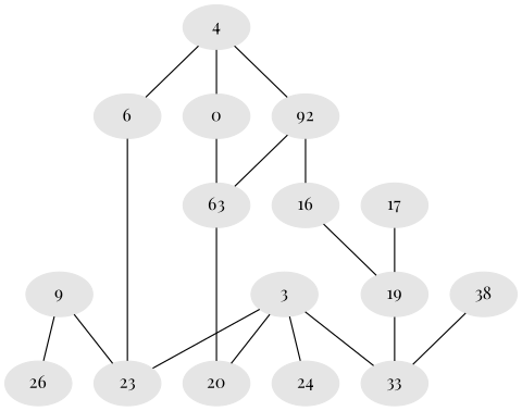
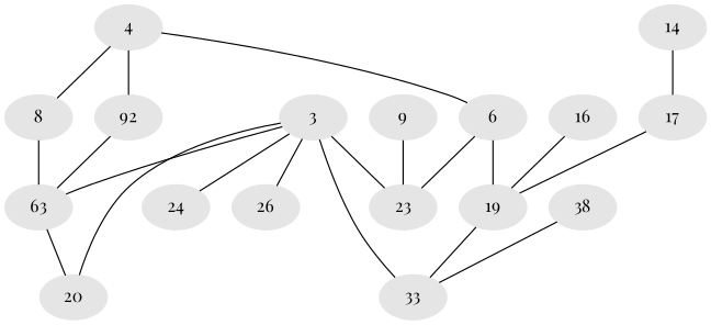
  graph {
    fontname="Playfair Display"
    node [color=gray90 fontname="Playfair Display" style=filled]
    edge [fontname="Playfair Display" weight=1.0]
    n1 [label=63]
    3
    20
    23
    24
    26
    n7 [label=33]
    4
    6
-   8 [label=0]
+   8
    n11 [label=92]
    19
    16
    9
+   14
    17
    n17 [label=38]
    n1 -- 20
+   3 -- n1
    3 -- 20
    3 -- 23 [weight=4.0]
    3 -- 24
-   9 -- 26
+   3 -- 26
    3 -- n7 [weight=3.0]
    4 -- 6
    4 -- 8
    4 -- n11
    6 -- 23
+   6 -- 19
    8 -- n1
    n11 -- n1
-   n11 -- 16
    19 -- n7 [weight=2.0]
    16 -- 19
    9 -- 23 [weight=2.0]
+   14 -- 17
    17 -- 19
    n17 -- n7
  }
